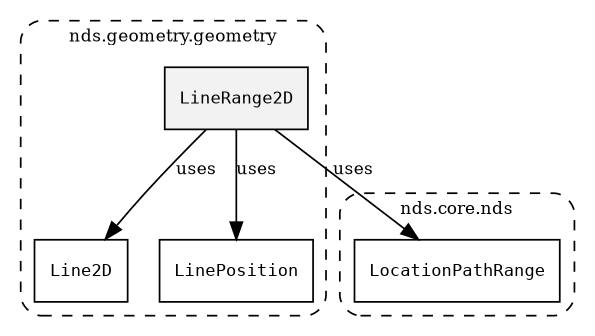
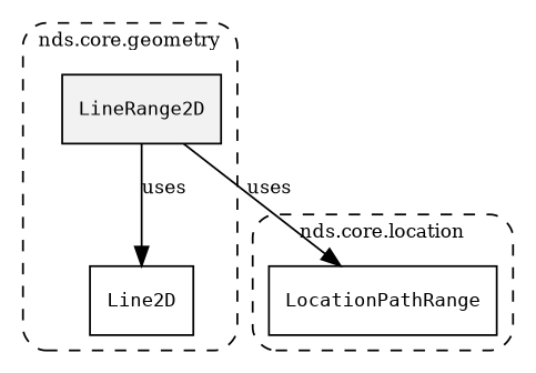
  digraph {
    fontsize=10
    rankdir=TB
    node [fontsize=10 shape=box]
    edge [fontsize=10]
    n1 [fillcolor="#0000000D" label=<<font face="monospace"><table align="center" border="0" cellspacing="0" cellpadding="0"><tr><td href="../../../content/packages/nds.core.geometry.html#Structure-LineRange2D" title="Structure defined in nds.core.geometry">LineRange2D</td></tr></table></font>> style=filled]
    n2 [label=<<font face="monospace"><table align="center" border="0" cellspacing="0" cellpadding="0"><tr><td href="../../../content/packages/nds.core.geometry.html#Structure-Line2D" title="Structure defined in nds.core.geometry">Line2D</td></tr></table></font>>]
-   n3 [label=<<font face="monospace"><table align="center" border="0" cellspacing="0" cellpadding="0"><tr><td href="../../../content/packages/nds.core.geometry.html#Subtype-LinePosition" title="Subtype defined in nds.core.geometry">LinePosition</td></tr></table></font>>]
    n4 [label=<<font face="monospace"><table align="center" border="0" cellspacing="0" cellpadding="0"><tr><td href="../../../content/packages/nds.core.location.html#Subtype-LocationPathRange" title="Subtype defined in nds.core.location">LocationPathRange</td></tr></table></font>>]
    subgraph cluster_1 {
-     label="nds.geometry.geometry"
+     label="nds.core.geometry"
      style="dashed, rounded"
      n1
      n2
-     n3
    }
    subgraph cluster_2 {
-     label="nds.core.nds"
+     label="nds.core.location"
      style="dashed, rounded"
      n4
    }
    n1 -> n2 [label=uses]
-   n1 -> n3 [label=uses]
    n1 -> n4 [label=uses]
  }
